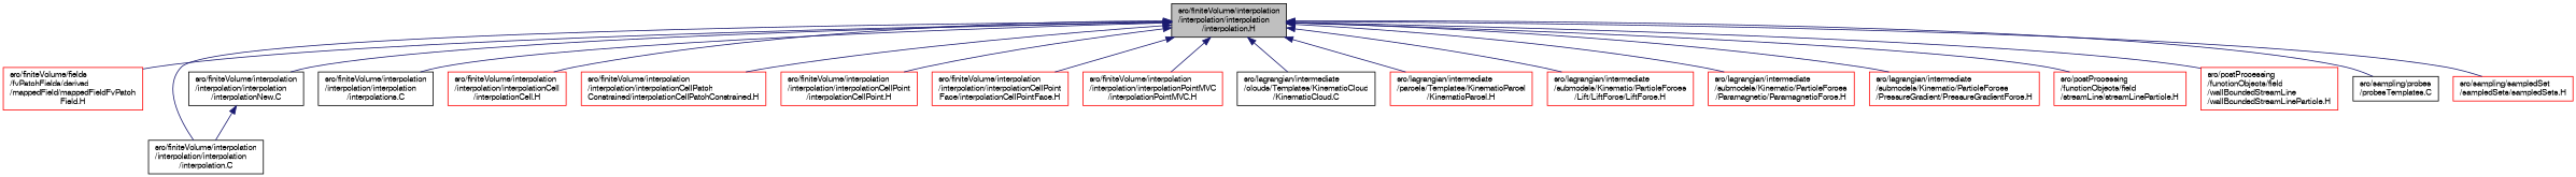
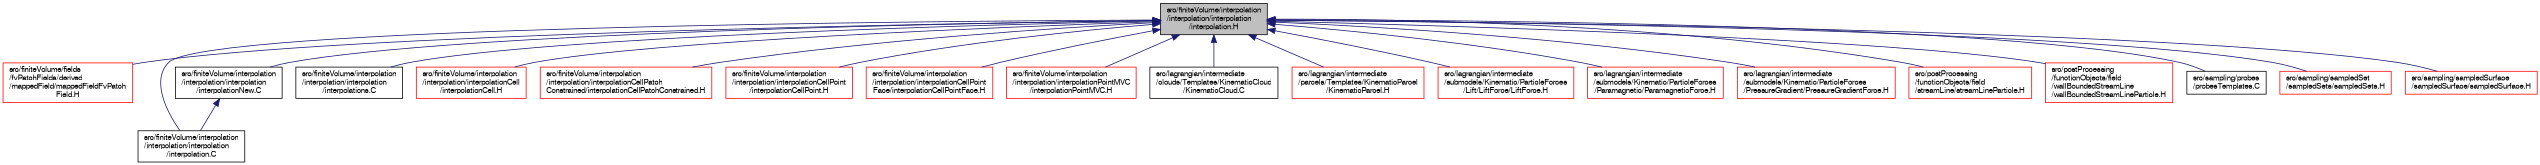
  digraph {
    node [color=red fontname=FreeSans fontsize=10 shape=record]
    edge [color=midnightblue dir=back fontname=FreeSans fontsize=10 labelfontname=FreeSans labelfontsize=10 style=solid]
    n1 [color=black fillcolor=grey75 fontcolor=black height=0.2 label="src/finiteVolume/interpolation\l/interpolation/interpolation\l/interpolation.H" style=filled width=0.4]
    n2 [height=0.2 label="src/finiteVolume/fields\l/fvPatchFields/derived\l/mappedField/mappedFieldFvPatch\lField.H" width=0.4]
    n3 [color=black height=0.2 label="src/finiteVolume/interpolation\l/interpolation/interpolation\l/interpolation.C" width=0.4]
    n4 [color=black height=0.2 label="src/finiteVolume/interpolation\l/interpolation/interpolation\l/interpolationNew.C" width=0.4]
    n5 [color=black height=0.2 label="src/finiteVolume/interpolation\l/interpolation/interpolation\l/interpolations.C" width=0.4]
    n6 [height=0.2 label="src/finiteVolume/interpolation\l/interpolation/interpolationCell\l/interpolationCell.H" width=0.4]
    n7 [height=0.2 label="src/finiteVolume/interpolation\l/interpolation/interpolationCellPatch\lConstrained/interpolationCellPatchConstrained.H" width=0.4]
    n8 [height=0.2 label="src/finiteVolume/interpolation\l/interpolation/interpolationCellPoint\l/interpolationCellPoint.H" width=0.4]
    n9 [height=0.2 label="src/finiteVolume/interpolation\l/interpolation/interpolationCellPoint\lFace/interpolationCellPointFace.H" width=0.4]
    n10 [height=0.2 label="src/finiteVolume/interpolation\l/interpolation/interpolationPointMVC\l/interpolationPointMVC.H" width=0.4]
    n11 [color=black height=0.2 label="src/lagrangian/intermediate\l/clouds/Templates/KinematicCloud\l/KinematicCloud.C" width=0.4]
    n12 [height=0.2 label="src/lagrangian/intermediate\l/parcels/Templates/KinematicParcel\l/KinematicParcel.H" width=0.4]
    n13 [height=0.2 label="src/lagrangian/intermediate\l/submodels/Kinematic/ParticleForces\l/Lift/LiftForce/LiftForce.H" width=0.4]
    n14 [height=0.2 label="src/lagrangian/intermediate\l/submodels/Kinematic/ParticleForces\l/Paramagnetic/ParamagneticForce.H" width=0.4]
    n15 [height=0.2 label="src/lagrangian/intermediate\l/submodels/Kinematic/ParticleForces\l/PressureGradient/PressureGradientForce.H" width=0.4]
    n16 [height=0.2 label="src/postProcessing\l/functionObjects/field\l/streamLine/streamLineParticle.H" width=0.4]
    n17 [height=0.2 label="src/postProcessing\l/functionObjects/field\l/wallBoundedStreamLine\l/wallBoundedStreamLineParticle.H" width=0.4]
    n18 [color=black height=0.2 label="src/sampling/probes\l/probesTemplates.C" width=0.4]
    n19 [height=0.2 label="src/sampling/sampledSet\l/sampledSets/sampledSets.H" width=0.4]
+   n20 [height=0.2 label="src/sampling/sampledSurface\l/sampledSurface/sampledSurface.H" width=0.4]
    n1 -> n2
    n1 -> n3
    n1 -> n4
    n1 -> n5
    n1 -> n6
    n1 -> n7
    n1 -> n8
    n1 -> n9
    n1 -> n10
    n1 -> n11
    n1 -> n12
    n1 -> n13
    n1 -> n14
    n1 -> n15
    n1 -> n16
    n1 -> n17
    n1 -> n18
    n1 -> n19
+   n1 -> n20
    n4 -> n3
  }
